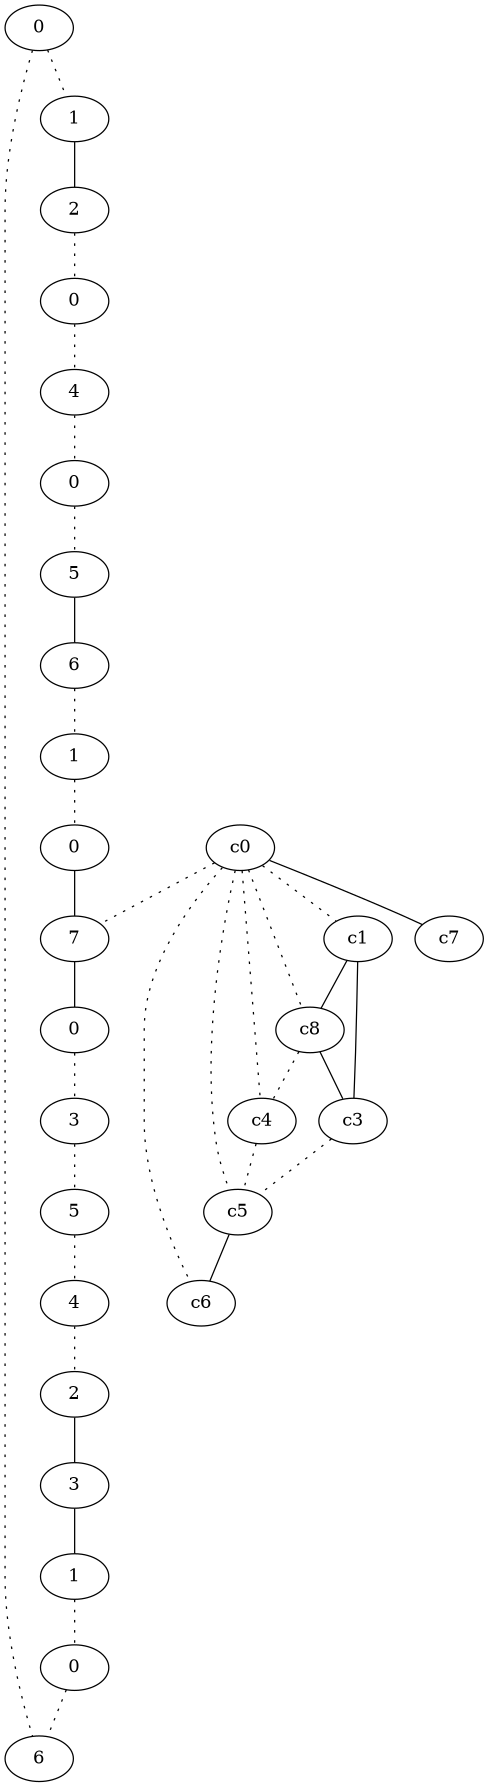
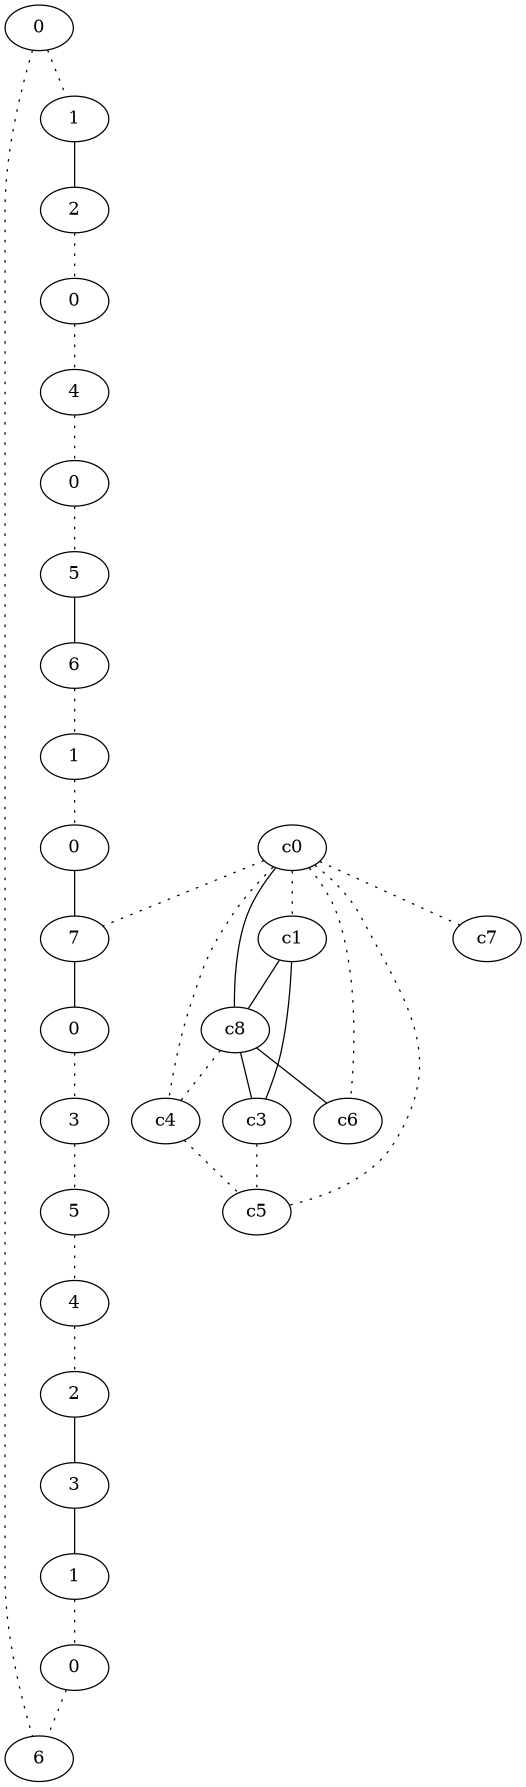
  graph {
    edge [style=dotted]
    n1 [label=0]
    n2 [label=1]
    n3 [label=6]
    n4 [label=2]
    n5 [label=0]
    n6 [label=4]
    n7 [label=0]
    n8 [label=5]
    n9 [label=6]
    n10 [label=1]
    n11 [label=0]
    n12 [label=7]
    n13 [label=0]
    n14 [label=3]
    n15 [label=5]
    n16 [label=4]
    n17 [label=2]
    n18 [label=3]
    n19 [label=1]
    n20 [label=0]
    c0
    c1
    n23 [label=c8]
    c4
    c5
    c6
    c7
    c3
    n1 -- n2
    n1 -- n3
    n2 -- n4 [style=""]
    n4 -- n5
    n5 -- n6
    n6 -- n7
    n7 -- n8
    n8 -- n9 [style=""]
    n9 -- n10
    n10 -- n11
    n11 -- n12 [style=""]
    n12 -- n13 [style=""]
    n13 -- n14
    n14 -- n15
    n15 -- n16
    n16 -- n17
    n17 -- n18 [style=""]
    n18 -- n19 [style=""]
    n19 -- n20
    n20 -- n3
    c0 -- n12
    c0 -- c1
-   c0 -- n23
+   c0 -- n23 [style=solid]
    c0 -- c4
    c0 -- c5
    c0 -- c6
-   c0 -- c7 [style=""]
+   c0 -- c7
    c1 -- n23 [style=""]
    c1 -- c3 [style=""]
    n23 -- c4
    n23 -- c3 [style=""]
    c4 -- c5
-   c5 -- c6 [style=""]
+   n23 -- c6 [style=""]
    c3 -- c5
  }
